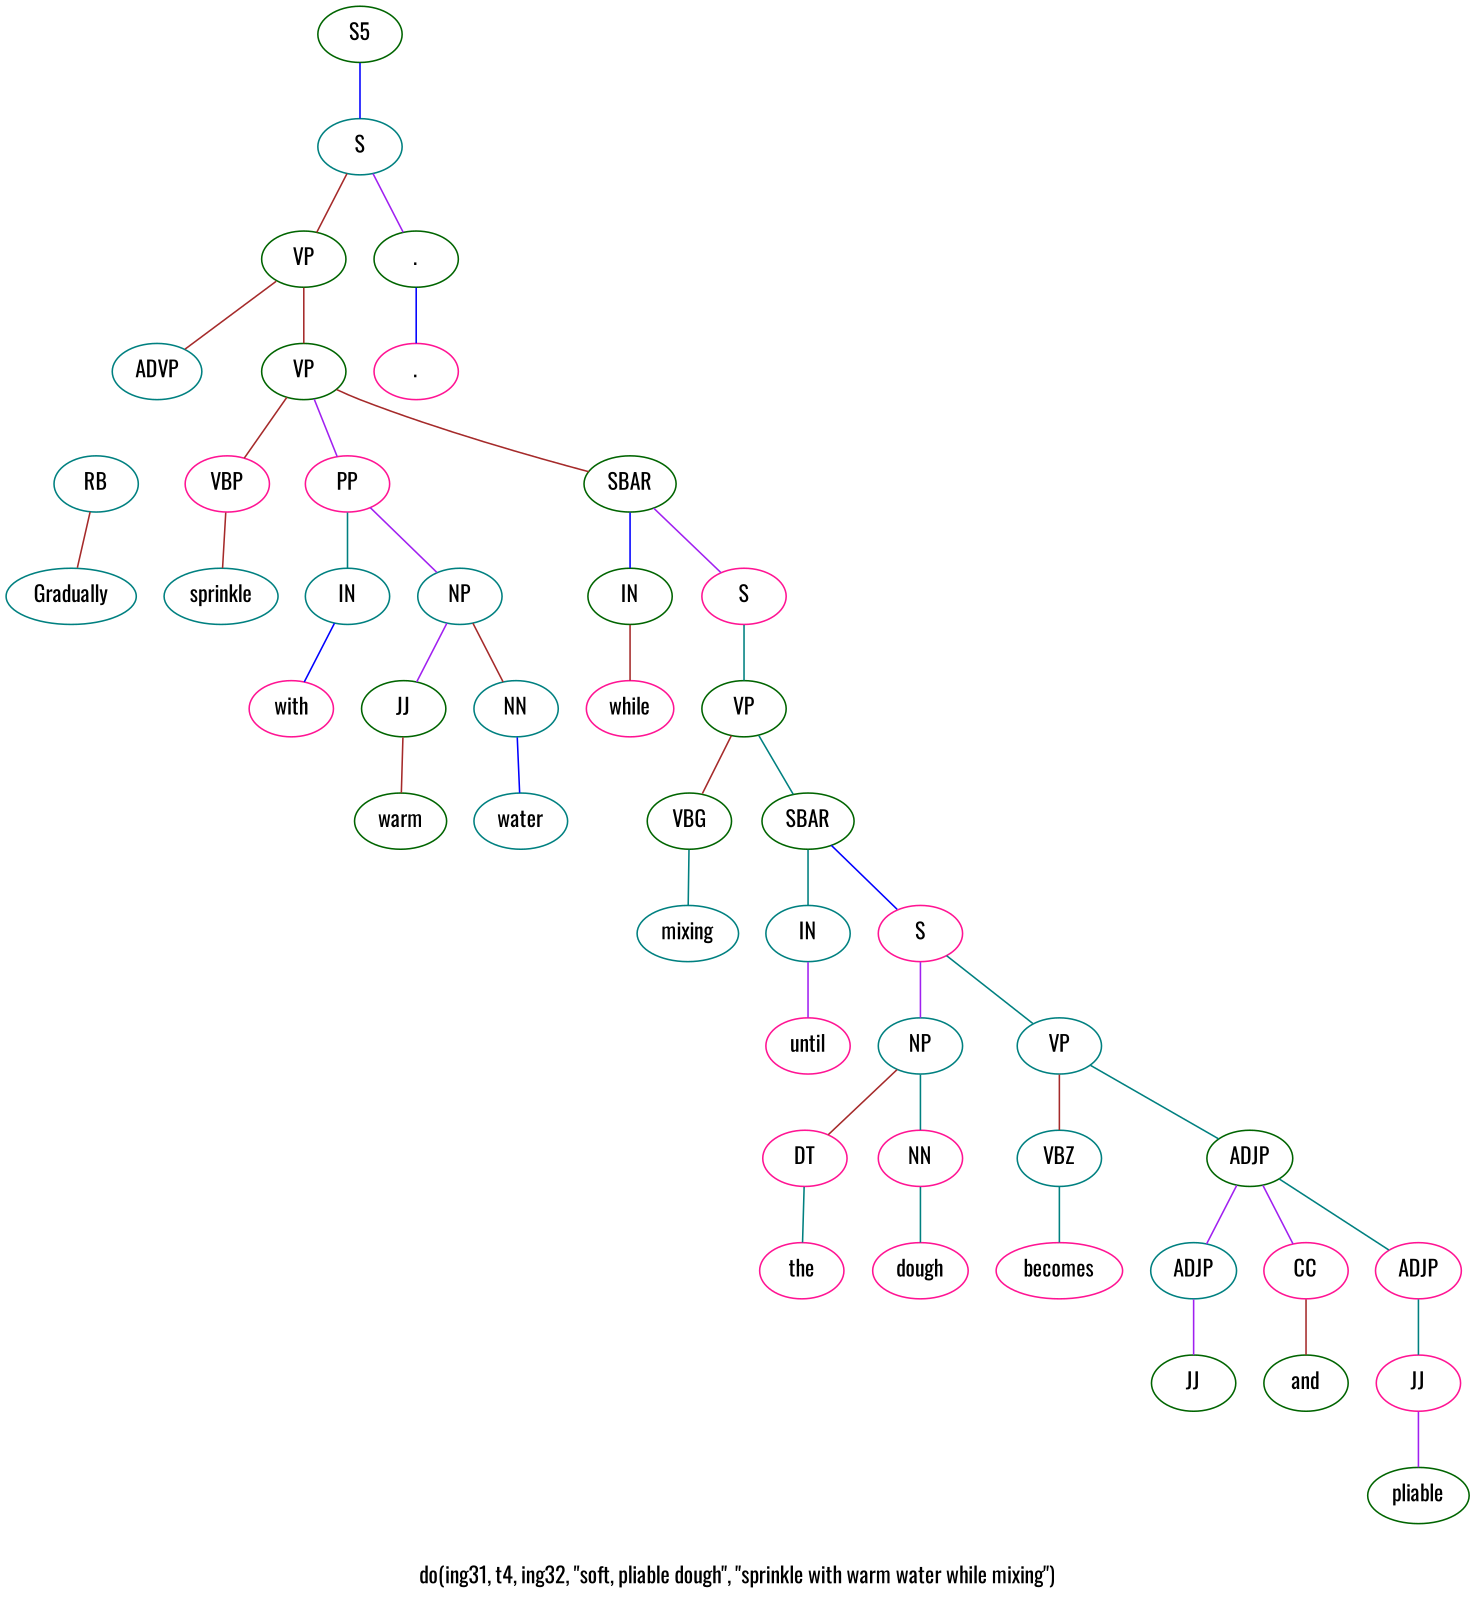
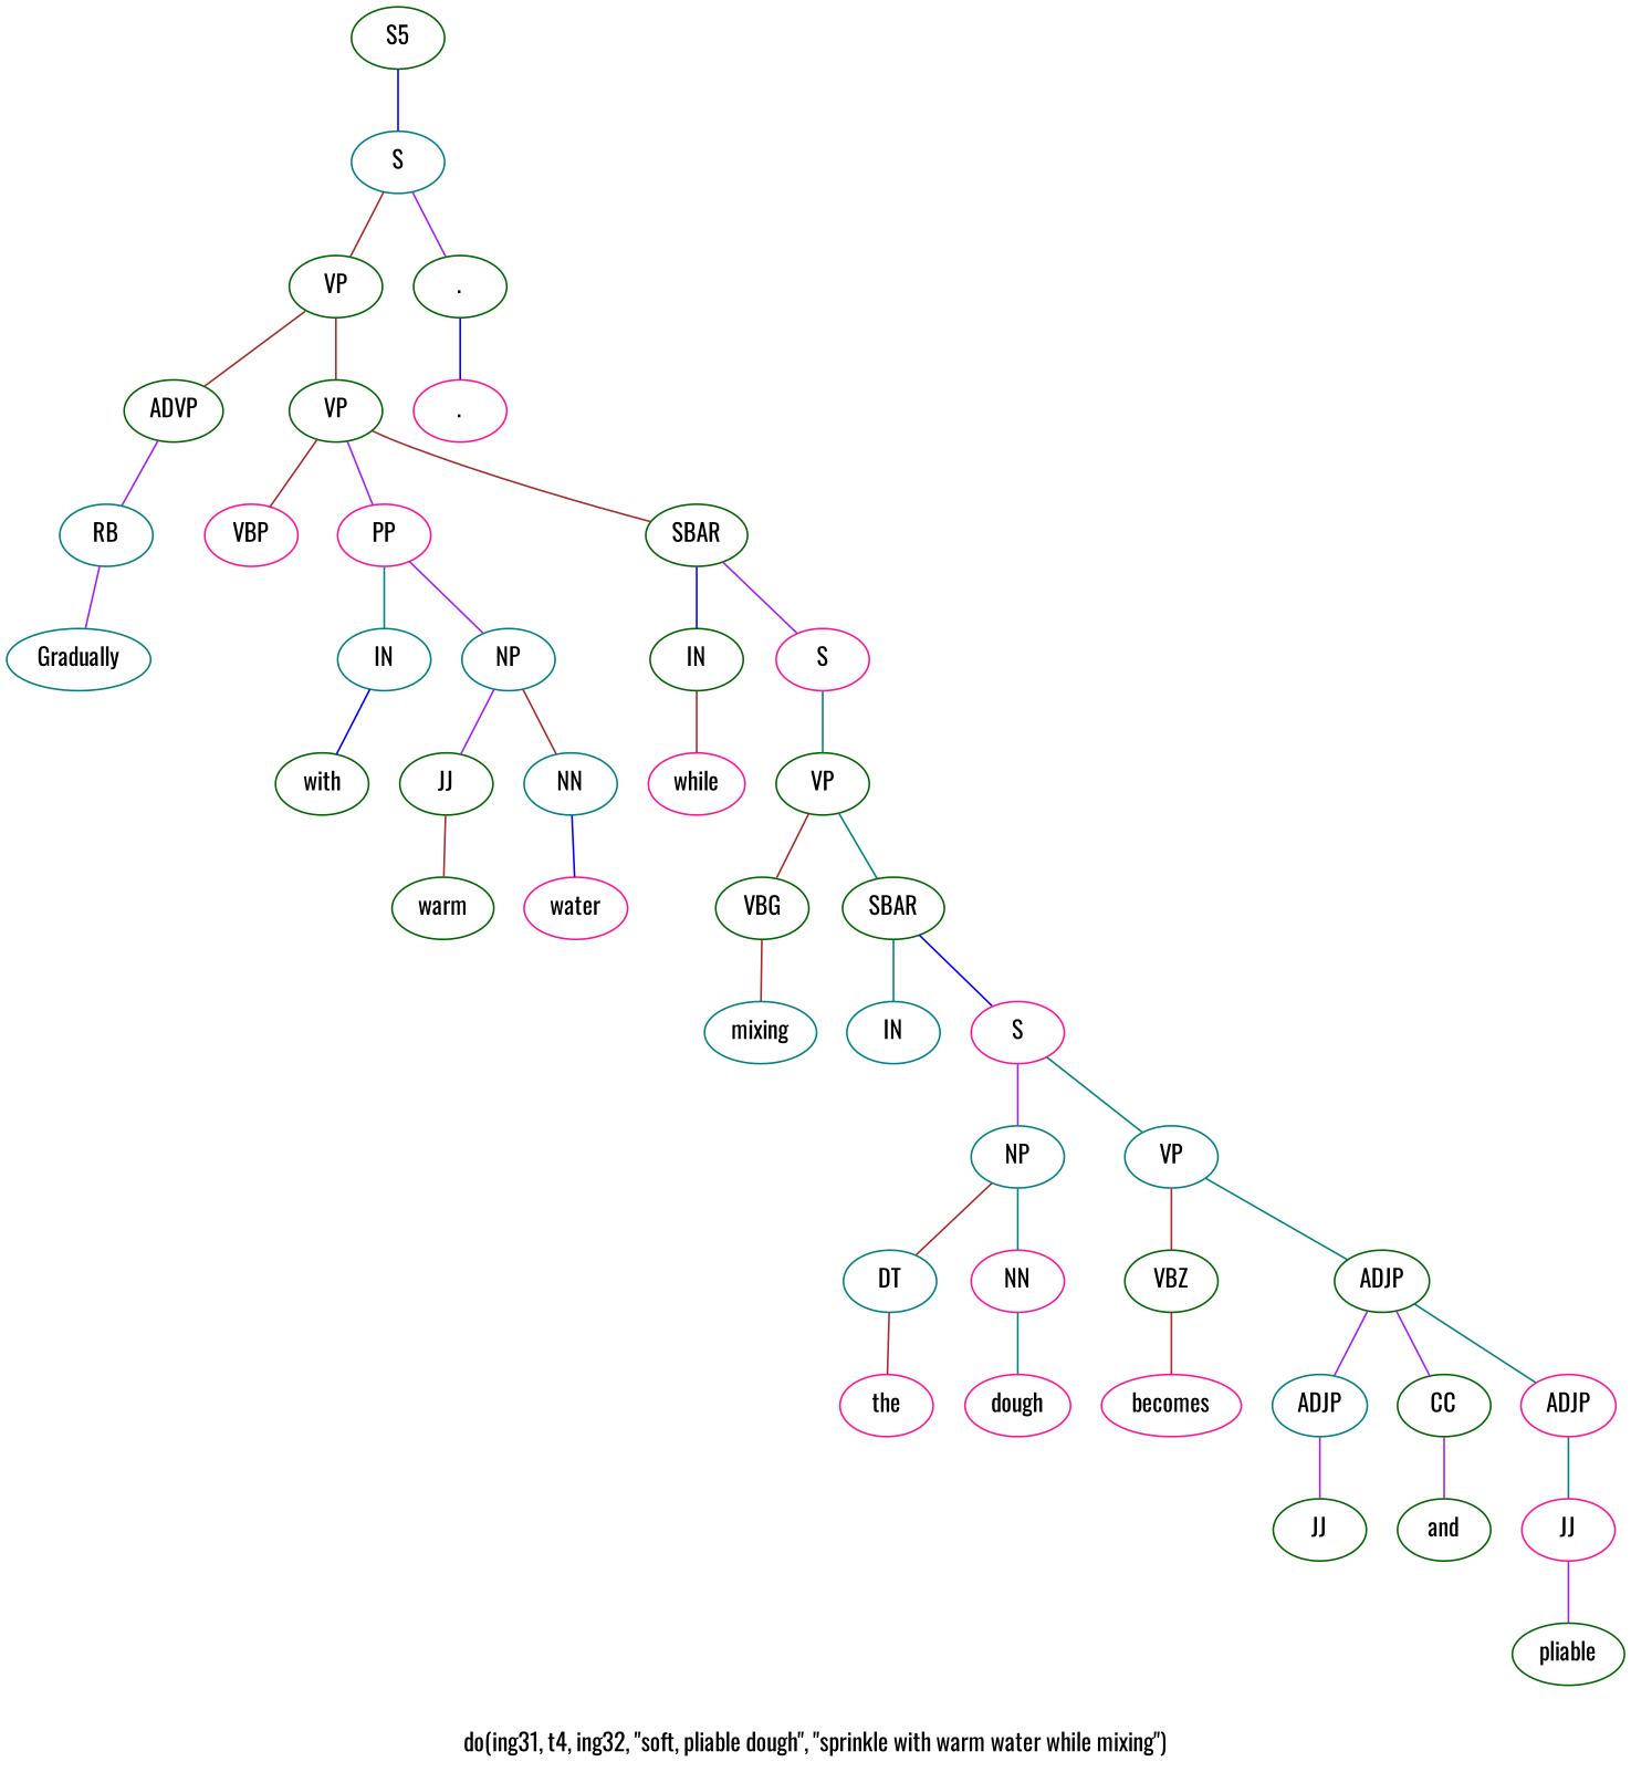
  graph {
    fontname=Oswald
    label="do(ing31, t4, ing32, \"soft, pliable dough\", \"sprinkle with warm water while mixing\")"
    node [color=darkgreen fontname=Oswald]
    edge [color=brown fontname=Oswald]
    n1 [label=S5]
    n2 [color=teal label=S]
    n3 [label=VP]
    n4 [label="."]
-   n5 [color=teal label=ADVP]
+   n5 [label=ADVP]
    n6 [label=VP]
    n7 [color=deeppink label="."]
    n8 [color=teal label=RB]
    n9 [color=deeppink label=VBP]
    n10 [color=deeppink label=PP]
    n11 [label=SBAR]
    n12 [color=teal label=Gradually]
-   n13 [color=teal label=sprinkle]
    n14 [color=teal label=IN]
    n15 [color=teal label=NP]
    n16 [label=IN]
    n17 [color=deeppink label=S]
-   n18 [color=deeppink label=with]
+   n18 [label=with]
    n19 [label=JJ]
    n20 [color=teal label=NN]
    n21 [label=warm]
-   n22 [color=teal label=water]
+   n22 [color=deeppink label=water]
    n23 [color=deeppink label=while]
    n24 [label=VP]
    n25 [label=VBG]
    n26 [label=SBAR]
    n27 [color=teal label=mixing]
    n28 [color=teal label=IN]
    n29 [color=deeppink label=S]
-   n30 [color=deeppink label=until]
    n31 [color=teal label=NP]
    n32 [color=teal label=VP]
-   n33 [color=deeppink label=DT]
+   n33 [color=teal label=DT]
    n34 [color=deeppink label=NN]
-   n35 [color=teal label=VBZ]
+   n35 [label=VBZ]
    n36 [label=ADJP]
    n37 [color=deeppink label=the]
    n38 [color=deeppink label=dough]
    n39 [color=deeppink label=becomes]
    n40 [color=teal label=ADJP]
-   n41 [color=deeppink label=CC]
+   n41 [label=CC]
    n42 [color=deeppink label=ADJP]
    n43 [label=JJ]
    n44 [label=and]
    n45 [color=deeppink label=JJ]
    n46 [label=pliable]
    n1 -- n2 [color=blue]
    n2 -- n3
    n2 -- n4 [color=purple]
    n3 -- n5
    n3 -- n6
    n4 -- n7 [color=blue]
+   n5 -- n8 [color=purple]
    n6 -- n9
    n6 -- n10 [color=purple]
    n6 -- n11
-   n8 -- n12
-   n9 -- n13
+   n8 -- n12 [color=purple]
    n10 -- n14 [color=teal]
    n10 -- n15 [color=purple]
    n11 -- n16 [color=blue]
    n11 -- n17 [color=purple]
    n14 -- n18 [color=blue]
    n15 -- n19 [color=purple]
    n15 -- n20
    n16 -- n23
    n17 -- n24 [color=teal]
    n19 -- n21
    n20 -- n22 [color=blue]
    n24 -- n25
    n24 -- n26 [color=teal]
-   n25 -- n27 [color=teal]
+   n25 -- n27
    n26 -- n28 [color=teal]
    n26 -- n29 [color=blue]
-   n28 -- n30 [color=purple]
    n29 -- n31 [color=purple]
    n29 -- n32 [color=teal]
    n31 -- n33
    n31 -- n34 [color=teal]
    n32 -- n35
    n32 -- n36 [color=teal]
-   n33 -- n37 [color=teal]
+   n33 -- n37
    n34 -- n38 [color=teal]
-   n35 -- n39 [color=teal]
+   n35 -- n39
    n36 -- n40 [color=purple]
    n36 -- n41 [color=purple]
    n36 -- n42 [color=teal]
    n40 -- n43 [color=purple]
-   n41 -- n44
+   n41 -- n44 [color=purple]
    n42 -- n45 [color=teal]
    n45 -- n46 [color=purple]
  }
